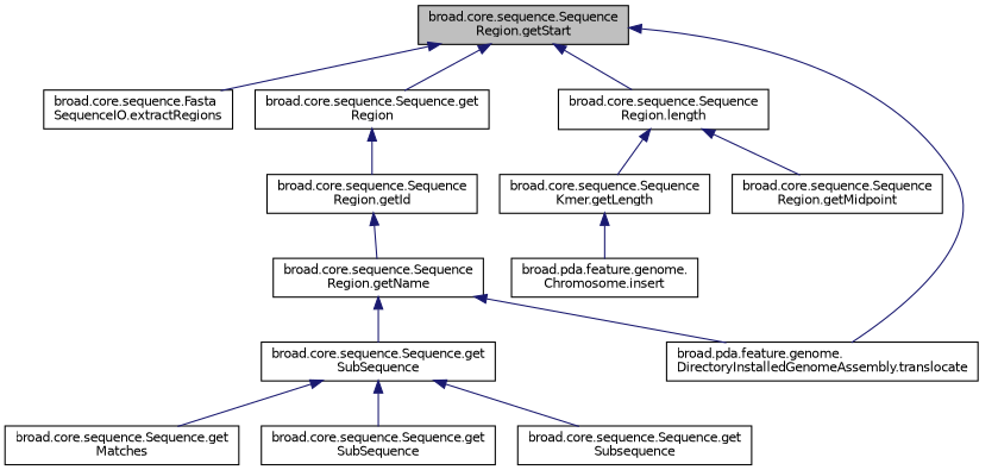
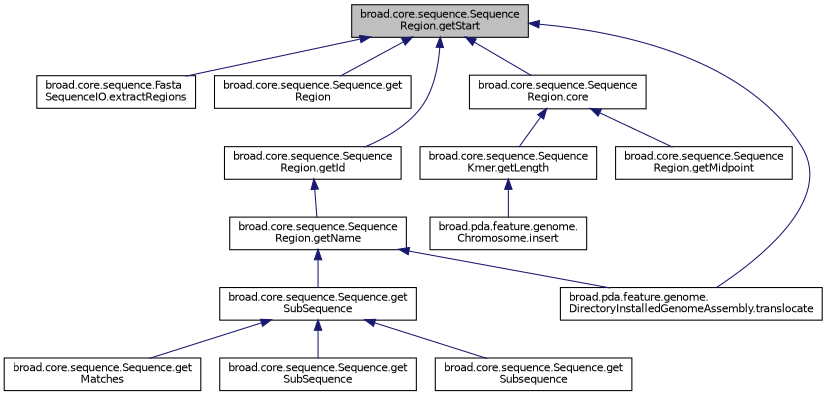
  digraph {
    rankdir=TB
    node [color=black fillcolor=white fontname=Helvetica fontsize=10 shape=record style=filled]
    edge [color=midnightblue dir=back fontname=Helvetica fontsize=10 labelfontname=Helvetica labelfontsize=10 style=solid]
    n1 [fillcolor=grey75 fontcolor=black height=0.2 label="broad.core.sequence.Sequence\lRegion.getStart" width=0.4]
    n2 [height=0.2 label="broad.core.sequence.Fasta\lSequenceIO.extractRegions" width=0.4]
    n3 [height=0.2 label="broad.core.sequence.Sequence.get\lRegion" width=0.4]
-   n4 [height=0.2 label="broad.core.sequence.Sequence\lRegion.length" width=0.4]
+   n4 [height=0.2 label="broad.core.sequence.Sequence\lRegion.core" width=0.4]
    n5 [height=0.2 label="broad.core.sequence.Sequence\lRegion.getId" width=0.4]
    n6 [height=0.2 label="broad.pda.feature.genome.\lDirectoryInstalledGenomeAssembly.translocate" width=0.4]
    n7 [height=0.2 label="broad.core.sequence.Sequence\lKmer.getLength" width=0.4]
    n8 [height=0.2 label="broad.core.sequence.Sequence\lRegion.getMidpoint" width=0.4]
    n9 [height=0.2 label="broad.core.sequence.Sequence\lRegion.getName" width=0.4]
    n10 [height=0.2 label="broad.pda.feature.genome.\lChromosome.insert" width=0.4]
    n11 [height=0.2 label="broad.core.sequence.Sequence.get\lSubSequence" width=0.4]
    n12 [height=0.2 label="broad.core.sequence.Sequence.get\lMatches" width=0.4]
    n13 [height=0.2 label="broad.core.sequence.Sequence.get\lSubSequence" width=0.4]
    n14 [height=0.2 label="broad.core.sequence.Sequence.get\lSubsequence" width=0.4]
    n1 -> n2
    n1 -> n3
    n1 -> n4
-   n3 -> n5
+   n1 -> n5
    n1 -> n6
    n4 -> n7
    n4 -> n8
    n5 -> n9
    n7 -> n10
    n9 -> n6
    n9 -> n11
    n11 -> n12
    n11 -> n13
    n11 -> n14
  }
